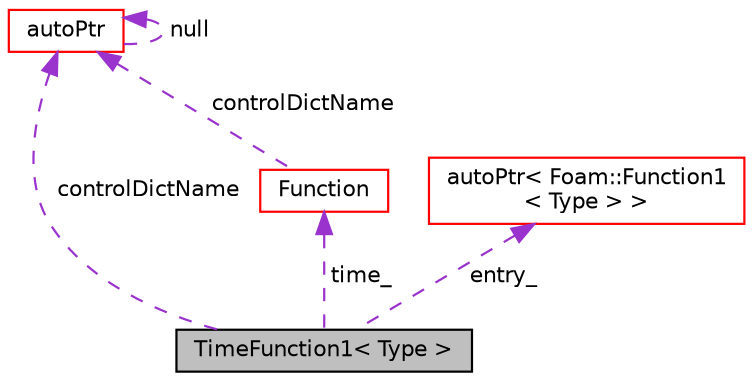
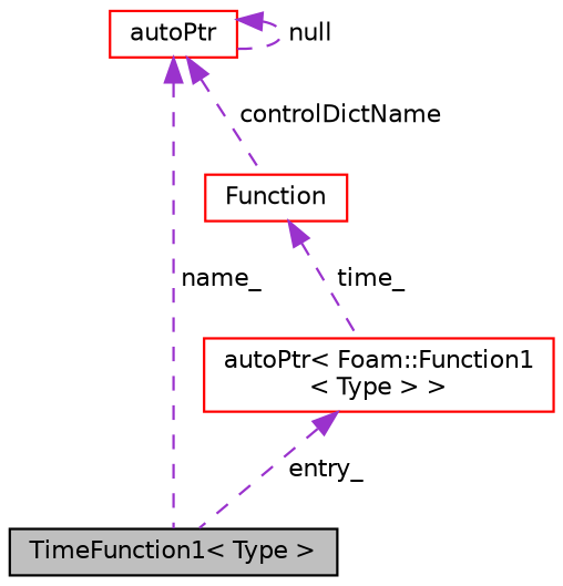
  digraph {
    node [color=red fontname=Helvetica fontsize=10 shape=record]
    edge [color=darkorchid3 dir=back fontname=Helvetica fontsize=10 labelfontname=Helvetica labelfontsize=10 style=dashed]
    n1 [color=black fillcolor=grey75 fontcolor=black height=0.2 label="TimeFunction1\< Type \>" style=filled width=0.4]
    n2 [height=0.2 label=Function width=0.4]
    n3 [height=0.2 label=autoPtr width=0.4]
    n4 [height=0.2 label="autoPtr\< Foam::Function1\l\< Type \> \>" width=0.4]
-   n2 -> n1 [label=" time_"]
-   n3 -> n1 [label=" controlDictName"]
+   n2 -> n4 [label=" time_"]
+   n3 -> n1 [label=" name_"]
    n3 -> n2 [label=" controlDictName"]
    n3 -> n3 [label=" null"]
    n4 -> n1 [label=" entry_"]
  }
